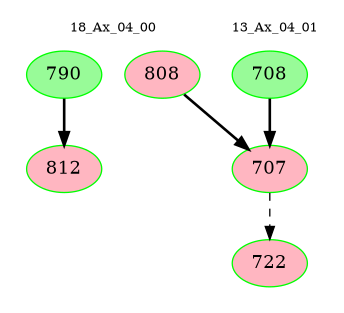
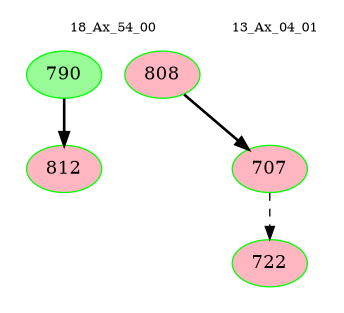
  digraph {
    node [color=green fillcolor=lightpink style=filled]
    edge [color=black style=bold]
    n1 [label=808]
    n2 [fillcolor=palegreen label=790]
    n3 [label=812]
-   n4 [fillcolor=palegreen label=708]
    n5 [label=707]
    n6 [label=722]
    subgraph cluster_1 {
      color=white
      fontsize=10
-     label="18_Ax_04_00"
+     label="18_Ax_54_00"
      n1
      n2
      n3
    }
    subgraph cluster_2 {
      color=white
      fontsize=10
      label="13_Ax_04_01"
-     n4
      n5
      n6
    }
    n1 -> n5
    n2 -> n3
-   n4 -> n5
    n5 -> n6 [style=dashed]
  }
